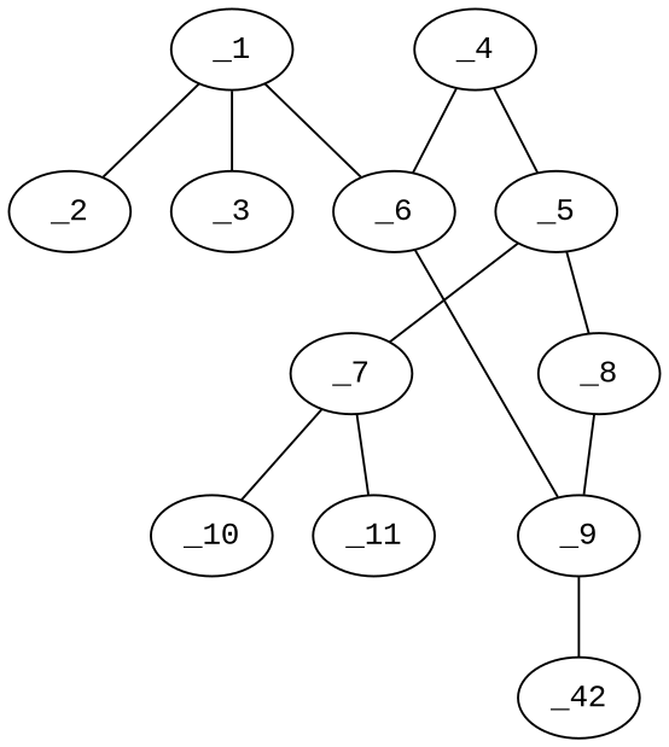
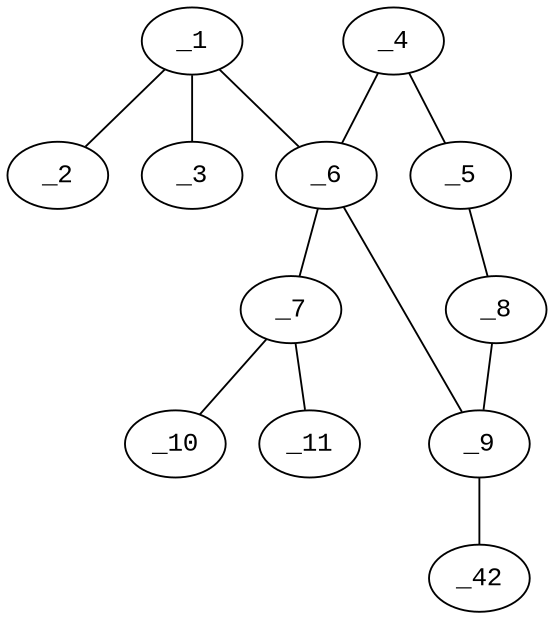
  graph {
    fontname="Liberation Mono"
    node [charge=0 chem=1 fontname="Liberation Mono" symbol="C  " x=4.5032 y=1.9239]
    edge [fontname="Liberation Mono" valence=1]
    _1 [y=1.4239]
    _2 [chem=2 symbol="O  " x=5.3693]
    _3 [chem=2 symbol="O  " x=3.6372]
    _6 [chem=4 symbol="N  " x=5.3122 y=-0.1639]
    _4 [y=0.4239]
    _5 [x=3.6942 y=-0.1639]
    _7 [x=2.7431 y=0.1452]
    _8 [chem=4 symbol="N  " x=4.0032 y=-1.1149]
    _9 [x=5.0032 y=-1.1149]
    _10 [chem=2 symbol="O  " x=2 y=-0.524]
    _11 [chem=2 symbol="O  " x=2.5352 y=1.1233]
    n12 [label=_42 x=5.591 y=-1.9239]
    _1 -- _2 [valence=2]
    _1 -- _3
    _1 -- _6
    _6 -- _9 [valence=2]
    _4 -- _6
    _4 -- _5 [valence=2]
-   _5 -- _7
+   _6 -- _7
    _5 -- _8
    _7 -- _10 [valence=2]
    _7 -- _11
    _8 -- _9
    _9 -- n12
  }
